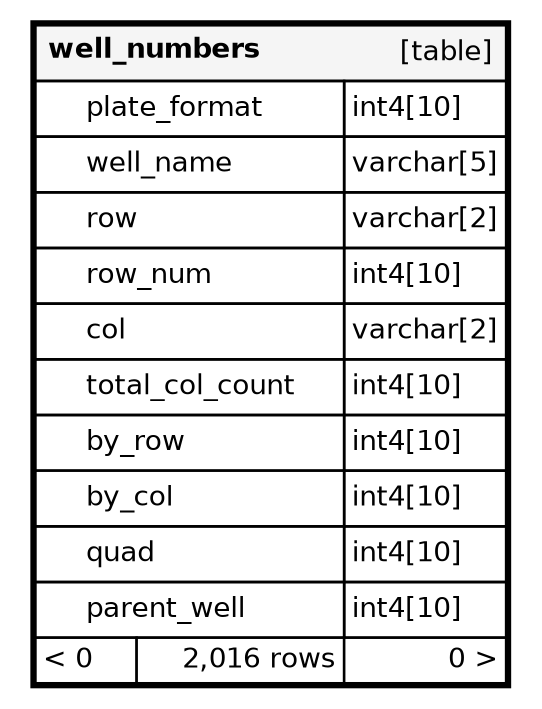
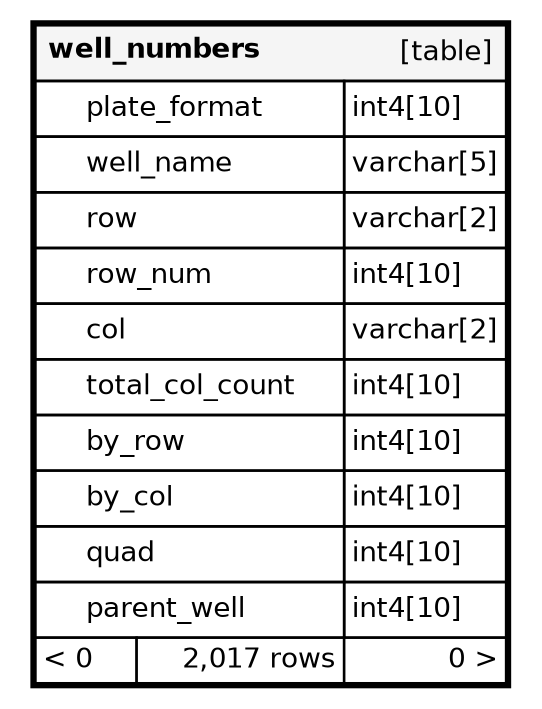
  digraph {
    bgcolor="#ffffff"
    fontname=Helvetica
    fontsize=11
    nodesep=0.18
    rankdir=TB
    ranksep=0.46
    ration=compress
-   n1 [fontname=Helvetica fontsize=11 label=<     <TABLE BORDER="2" CELLBORDER="1" CELLSPACING="0" BGCOLOR="#ffffff">       <TR><TD COLSPAN="4"  BGCOLOR="#f5f5f5"><TABLE BORDER="0" CELLSPACING="0"><TR><TD ALIGN="LEFT"><B>well_numbers</B></TD><TD ALIGN="RIGHT">[table]</TD></TR></TABLE></TD></TR>       <TR><TD PORT="plate_format" COLSPAN="2" ALIGN="LEFT"><TABLE BORDER="0" CELLSPACING="0" ALIGN="LEFT"><TR ALIGN="LEFT"><TD ALIGN="LEFT" FIXEDSIZE="TRUE" WIDTH="15" HEIGHT="16"></TD><TD ALIGN="LEFT" FIXEDSIZE="TRUE" WIDTH="101" HEIGHT="16">plate_format</TD></TR></TABLE></TD><TD PORT="plate_format.type" ALIGN="LEFT">int4[10]</TD></TR>       <TR><TD PORT="well_name" COLSPAN="2" ALIGN="LEFT"><TABLE BORDER="0" CELLSPACING="0" ALIGN="LEFT"><TR ALIGN="LEFT"><TD ALIGN="LEFT" FIXEDSIZE="TRUE" WIDTH="15" HEIGHT="16"></TD><TD ALIGN="LEFT" FIXEDSIZE="TRUE" WIDTH="101" HEIGHT="16">well_name</TD></TR></TABLE></TD><TD PORT="well_name.type" ALIGN="LEFT">varchar[5]</TD></TR>       <TR><TD PORT="row" COLSPAN="2" ALIGN="LEFT"><TABLE BORDER="0" CELLSPACING="0" ALIGN="LEFT"><TR ALIGN="LEFT"><TD ALIGN="LEFT" FIXEDSIZE="TRUE" WIDTH="15" HEIGHT="16"></TD><TD ALIGN="LEFT" FIXEDSIZE="TRUE" WIDTH="101" HEIGHT="16">row</TD></TR></TABLE></TD><TD PORT="row.type" ALIGN="LEFT">varchar[2]</TD></TR>       <TR><TD PORT="row_num" COLSPAN="2" ALIGN="LEFT"><TABLE BORDER="0" CELLSPACING="0" ALIGN="LEFT"><TR ALIGN="LEFT"><TD ALIGN="LEFT" FIXEDSIZE="TRUE" WIDTH="15" HEIGHT="16"></TD><TD ALIGN="LEFT" FIXEDSIZE="TRUE" WIDTH="101" HEIGHT="16">row_num</TD></TR></TABLE></TD><TD PORT="row_num.type" ALIGN="LEFT">int4[10]</TD></TR>       <TR><TD PORT="col" COLSPAN="2" ALIGN="LEFT"><TABLE BORDER="0" CELLSPACING="0" ALIGN="LEFT"><TR ALIGN="LEFT"><TD ALIGN="LEFT" FIXEDSIZE="TRUE" WIDTH="15" HEIGHT="16"></TD><TD ALIGN="LEFT" FIXEDSIZE="TRUE" WIDTH="101" HEIGHT="16">col</TD></TR></TABLE></TD><TD PORT="col.type" ALIGN="LEFT">varchar[2]</TD></TR>       <TR><TD PORT="total_col_count" COLSPAN="2" ALIGN="LEFT"><TABLE BORDER="0" CELLSPACING="0" ALIGN="LEFT"><TR ALIGN="LEFT"><TD ALIGN="LEFT" FIXEDSIZE="TRUE" WIDTH="15" HEIGHT="16"></TD><TD ALIGN="LEFT" FIXEDSIZE="TRUE" WIDTH="101" HEIGHT="16">total_col_count</TD></TR></TABLE></TD><TD PORT="total_col_count.type" ALIGN="LEFT">int4[10]</TD></TR>       <TR><TD PORT="by_row" COLSPAN="2" ALIGN="LEFT"><TABLE BORDER="0" CELLSPACING="0" ALIGN="LEFT"><TR ALIGN="LEFT"><TD ALIGN="LEFT" FIXEDSIZE="TRUE" WIDTH="15" HEIGHT="16"></TD><TD ALIGN="LEFT" FIXEDSIZE="TRUE" WIDTH="101" HEIGHT="16">by_row</TD></TR></TABLE></TD><TD PORT="by_row.type" ALIGN="LEFT">int4[10]</TD></TR>       <TR><TD PORT="by_col" COLSPAN="2" BGCOLOR="#ffffff" ALIGN="LEFT"><TABLE BORDER="0" CELLSPACING="0" ALIGN="LEFT"><TR ALIGN="LEFT"><TD ALIGN="LEFT" FIXEDSIZE="TRUE" WIDTH="15" HEIGHT="16"></TD><TD ALIGN="LEFT" FIXEDSIZE="TRUE" WIDTH="101" HEIGHT="16">by_col</TD></TR></TABLE></TD><TD PORT="by_col.type" ALIGN="LEFT">int4[10]</TD></TR>       <TR><TD PORT="quad" COLSPAN="2" ALIGN="LEFT"><TABLE BORDER="0" CELLSPACING="0" ALIGN="LEFT"><TR ALIGN="LEFT"><TD ALIGN="LEFT" FIXEDSIZE="TRUE" WIDTH="15" HEIGHT="16"></TD><TD ALIGN="LEFT" FIXEDSIZE="TRUE" WIDTH="101" HEIGHT="16">quad</TD></TR></TABLE></TD><TD PORT="quad.type" ALIGN="LEFT">int4[10]</TD></TR>       <TR><TD PORT="parent_well" COLSPAN="2" ALIGN="LEFT"><TABLE BORDER="0" CELLSPACING="0" ALIGN="LEFT"><TR ALIGN="LEFT"><TD ALIGN="LEFT" FIXEDSIZE="TRUE" WIDTH="15" HEIGHT="16"></TD><TD ALIGN="LEFT" FIXEDSIZE="TRUE" WIDTH="101" HEIGHT="16">parent_well</TD></TR></TABLE></TD><TD PORT="parent_well.type" ALIGN="LEFT">int4[10]</TD></TR>       <TR><TD ALIGN="LEFT" BGCOLOR="#ffffff">&lt; 0</TD><TD ALIGN="RIGHT" BGCOLOR="#ffffff">2,016 rows</TD><TD ALIGN="RIGHT" BGCOLOR="#ffffff">0 &gt;</TD></TR>     </TABLE>> shape=plaintext]
+   n1 [fontname=Helvetica fontsize=11 label=<     <TABLE BORDER="2" CELLBORDER="1" CELLSPACING="0" BGCOLOR="#ffffff">       <TR><TD COLSPAN="4"  BGCOLOR="#f5f5f5"><TABLE BORDER="0" CELLSPACING="0"><TR><TD ALIGN="LEFT"><B>well_numbers</B></TD><TD ALIGN="RIGHT">[table]</TD></TR></TABLE></TD></TR>       <TR><TD PORT="plate_format" COLSPAN="2" ALIGN="LEFT"><TABLE BORDER="0" CELLSPACING="0" ALIGN="LEFT"><TR ALIGN="LEFT"><TD ALIGN="LEFT" FIXEDSIZE="TRUE" WIDTH="15" HEIGHT="16"></TD><TD ALIGN="LEFT" FIXEDSIZE="TRUE" WIDTH="101" HEIGHT="16">plate_format</TD></TR></TABLE></TD><TD PORT="plate_format.type" ALIGN="LEFT">int4[10]</TD></TR>       <TR><TD PORT="well_name" COLSPAN="2" ALIGN="LEFT"><TABLE BORDER="0" CELLSPACING="0" ALIGN="LEFT"><TR ALIGN="LEFT"><TD ALIGN="LEFT" FIXEDSIZE="TRUE" WIDTH="15" HEIGHT="16"></TD><TD ALIGN="LEFT" FIXEDSIZE="TRUE" WIDTH="101" HEIGHT="16">well_name</TD></TR></TABLE></TD><TD PORT="well_name.type" ALIGN="LEFT">varchar[5]</TD></TR>       <TR><TD PORT="row" COLSPAN="2" ALIGN="LEFT"><TABLE BORDER="0" CELLSPACING="0" ALIGN="LEFT"><TR ALIGN="LEFT"><TD ALIGN="LEFT" FIXEDSIZE="TRUE" WIDTH="15" HEIGHT="16"></TD><TD ALIGN="LEFT" FIXEDSIZE="TRUE" WIDTH="101" HEIGHT="16">row</TD></TR></TABLE></TD><TD PORT="row.type" ALIGN="LEFT">varchar[2]</TD></TR>       <TR><TD PORT="row_num" COLSPAN="2" ALIGN="LEFT"><TABLE BORDER="0" CELLSPACING="0" ALIGN="LEFT"><TR ALIGN="LEFT"><TD ALIGN="LEFT" FIXEDSIZE="TRUE" WIDTH="15" HEIGHT="16"></TD><TD ALIGN="LEFT" FIXEDSIZE="TRUE" WIDTH="101" HEIGHT="16">row_num</TD></TR></TABLE></TD><TD PORT="row_num.type" ALIGN="LEFT">int4[10]</TD></TR>       <TR><TD PORT="col" COLSPAN="2" ALIGN="LEFT"><TABLE BORDER="0" CELLSPACING="0" ALIGN="LEFT"><TR ALIGN="LEFT"><TD ALIGN="LEFT" FIXEDSIZE="TRUE" WIDTH="15" HEIGHT="16"></TD><TD ALIGN="LEFT" FIXEDSIZE="TRUE" WIDTH="101" HEIGHT="16">col</TD></TR></TABLE></TD><TD PORT="col.type" ALIGN="LEFT">varchar[2]</TD></TR>       <TR><TD PORT="total_col_count" COLSPAN="2" ALIGN="LEFT"><TABLE BORDER="0" CELLSPACING="0" ALIGN="LEFT"><TR ALIGN="LEFT"><TD ALIGN="LEFT" FIXEDSIZE="TRUE" WIDTH="15" HEIGHT="16"></TD><TD ALIGN="LEFT" FIXEDSIZE="TRUE" WIDTH="101" HEIGHT="16">total_col_count</TD></TR></TABLE></TD><TD PORT="total_col_count.type" ALIGN="LEFT">int4[10]</TD></TR>       <TR><TD PORT="by_row" COLSPAN="2" ALIGN="LEFT"><TABLE BORDER="0" CELLSPACING="0" ALIGN="LEFT"><TR ALIGN="LEFT"><TD ALIGN="LEFT" FIXEDSIZE="TRUE" WIDTH="15" HEIGHT="16"></TD><TD ALIGN="LEFT" FIXEDSIZE="TRUE" WIDTH="101" HEIGHT="16">by_row</TD></TR></TABLE></TD><TD PORT="by_row.type" ALIGN="LEFT">int4[10]</TD></TR>       <TR><TD PORT="by_col" COLSPAN="2" BGCOLOR="#ffffff" ALIGN="LEFT"><TABLE BORDER="0" CELLSPACING="0" ALIGN="LEFT"><TR ALIGN="LEFT"><TD ALIGN="LEFT" FIXEDSIZE="TRUE" WIDTH="15" HEIGHT="16"></TD><TD ALIGN="LEFT" FIXEDSIZE="TRUE" WIDTH="101" HEIGHT="16">by_col</TD></TR></TABLE></TD><TD PORT="by_col.type" ALIGN="LEFT">int4[10]</TD></TR>       <TR><TD PORT="quad" COLSPAN="2" ALIGN="LEFT"><TABLE BORDER="0" CELLSPACING="0" ALIGN="LEFT"><TR ALIGN="LEFT"><TD ALIGN="LEFT" FIXEDSIZE="TRUE" WIDTH="15" HEIGHT="16"></TD><TD ALIGN="LEFT" FIXEDSIZE="TRUE" WIDTH="101" HEIGHT="16">quad</TD></TR></TABLE></TD><TD PORT="quad.type" ALIGN="LEFT">int4[10]</TD></TR>       <TR><TD PORT="parent_well" COLSPAN="2" ALIGN="LEFT"><TABLE BORDER="0" CELLSPACING="0" ALIGN="LEFT"><TR ALIGN="LEFT"><TD ALIGN="LEFT" FIXEDSIZE="TRUE" WIDTH="15" HEIGHT="16"></TD><TD ALIGN="LEFT" FIXEDSIZE="TRUE" WIDTH="101" HEIGHT="16">parent_well</TD></TR></TABLE></TD><TD PORT="parent_well.type" ALIGN="LEFT">int4[10]</TD></TR>       <TR><TD ALIGN="LEFT" BGCOLOR="#ffffff">&lt; 0</TD><TD ALIGN="RIGHT" BGCOLOR="#ffffff">2,017 rows</TD><TD ALIGN="RIGHT" BGCOLOR="#ffffff">0 &gt;</TD></TR>     </TABLE>> shape=plaintext]
  }
